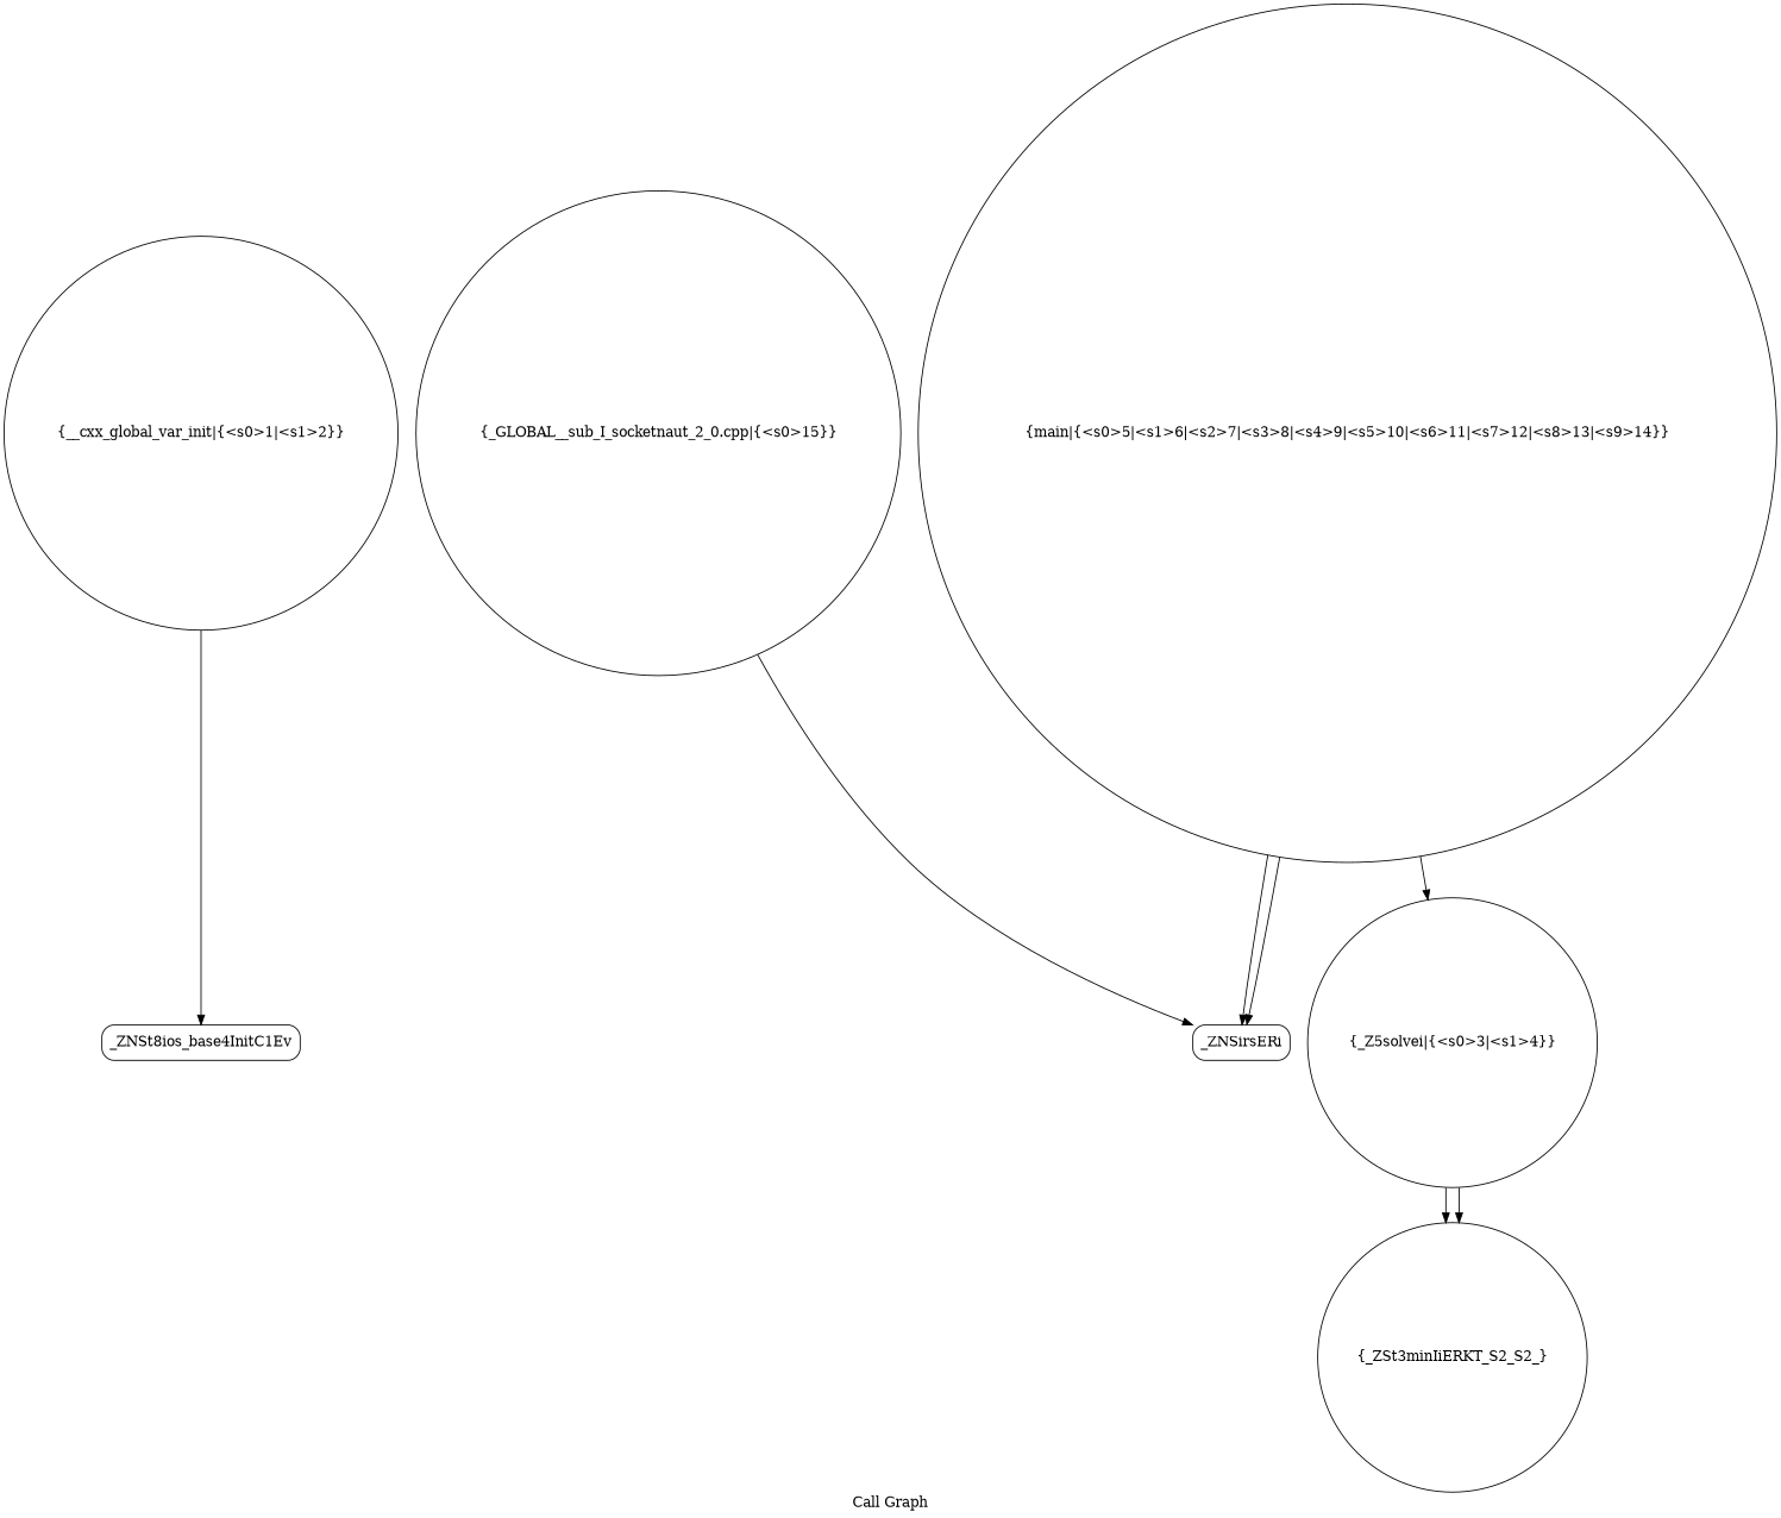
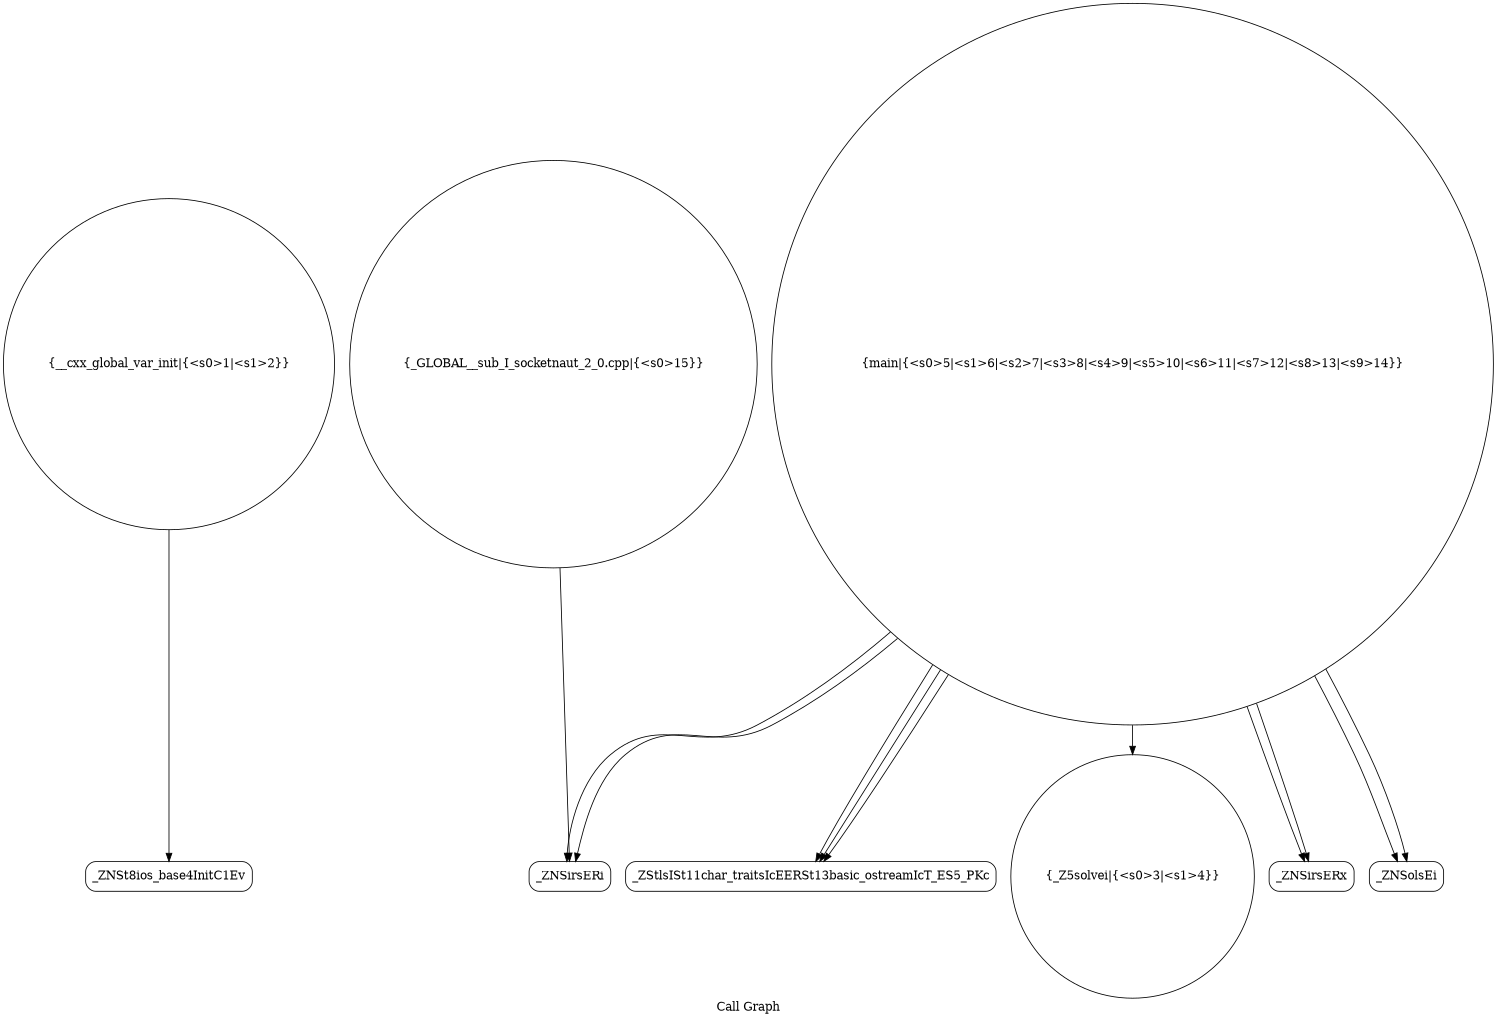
  digraph {
    label="Call Graph"
    node [shape=circle]
    edge [color=black tailport=s0]
    n1 [label="{__cxx_global_var_init|{<s0>1|<s1>2}}"]
    n2 [label="{_ZNSt8ios_base4InitC1Ev}" shape=Mrecord]
    n3 [label="{_ZNSirsERi}" shape=Mrecord]
+   n4 [label="{_ZStlsISt11char_traitsIcEERSt13basic_ostreamIcT_ES5_PKc}" shape=Mrecord]
    n5 [label="{_Z5solvei|{<s0>3|<s1>4}}"]
-   n6 [label="{_ZSt3minIiERKT_S2_S2_}"]
    n7 [label="{_GLOBAL__sub_I_socketnaut_2_0.cpp|{<s0>15}}"]
    n8 [label="{main|{<s0>5|<s1>6|<s2>7|<s3>8|<s4>9|<s5>10|<s6>11|<s7>12|<s8>13|<s9>14}}"]
+   n9 [label="{_ZNSirsERx}" shape=Mrecord]
+   n10 [label="{_ZNSolsEi}" shape=Mrecord]
    n1 -> n2
-   n5 -> n6
-   n5 -> n6 [tailport=s1]
    n7 -> n3
    n8 -> n3
    n8 -> n3 [tailport=s1]
+   n8 -> n4 [tailport=s4]
+   n8 -> n4 [tailport=s6]
+   n8 -> n4 [tailport=s9]
    n8 -> n5 [tailport=s7]
+   n8 -> n9 [tailport=s2]
+   n8 -> n9 [tailport=s3]
+   n8 -> n10 [tailport=s5]
+   n8 -> n10 [tailport=s8]
  }
